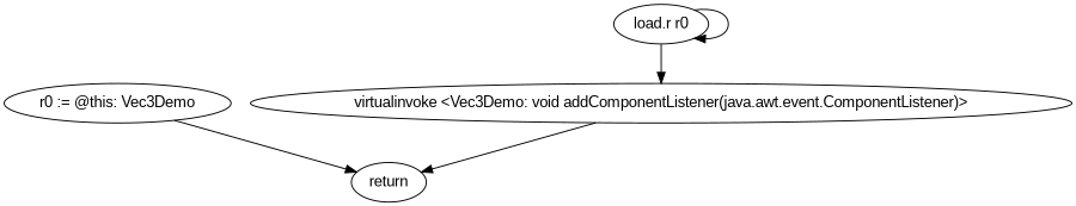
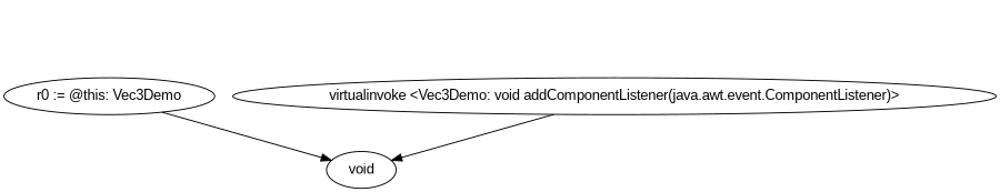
  digraph {
    fontname="Liberation Sans"
    node [fontname="Liberation Sans"]
    edge [fontname="Liberation Sans"]
    "r0 := @this: Vec3Demo"
-   return
-   "load.r r0"
+   return [label=void]
    "virtualinvoke <Vec3Demo: void addComponentListener(java.awt.event.ComponentListener)>"
    "r0 := @this: Vec3Demo" -> return
-   "load.r r0" -> "load.r r0"
-   "load.r r0" -> "virtualinvoke <Vec3Demo: void addComponentListener(java.awt.event.ComponentListener)>"
    "virtualinvoke <Vec3Demo: void addComponentListener(java.awt.event.ComponentListener)>" -> return
  }
